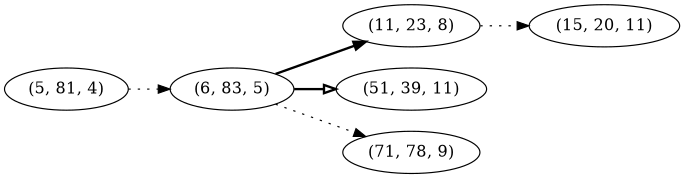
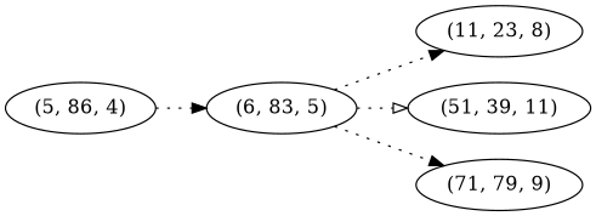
  digraph {
    rankdir=LR
    edge [arrowhead=normal style=dotted]
-   "(5, 86, 4)" [label="(5, 81, 4)"]
+   "(5, 86, 4)"
    "(6, 83, 5)"
    "(11, 23, 8)"
    n4 [label="(51, 39, 11)"]
-   "(71, 79, 9)" [label="(71, 78, 9)"]
-   "(15, 20, 11)"
+   "(71, 79, 9)"
    "(5, 86, 4)" -> "(6, 83, 5)"
-   "(6, 83, 5)" -> "(11, 23, 8)" [style=bold]
-   "(6, 83, 5)" -> n4 [arrowhead=onormal style=bold]
+   "(6, 83, 5)" -> "(11, 23, 8)"
+   "(6, 83, 5)" -> n4 [arrowhead=onormal]
    "(6, 83, 5)" -> "(71, 79, 9)"
-   "(11, 23, 8)" -> "(15, 20, 11)"
  }
